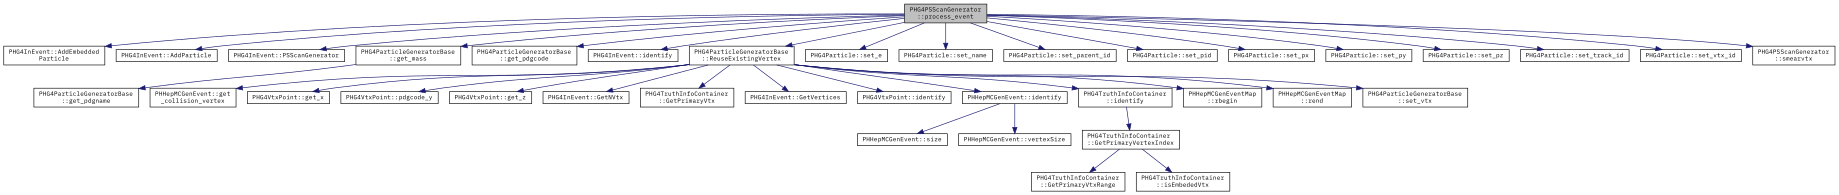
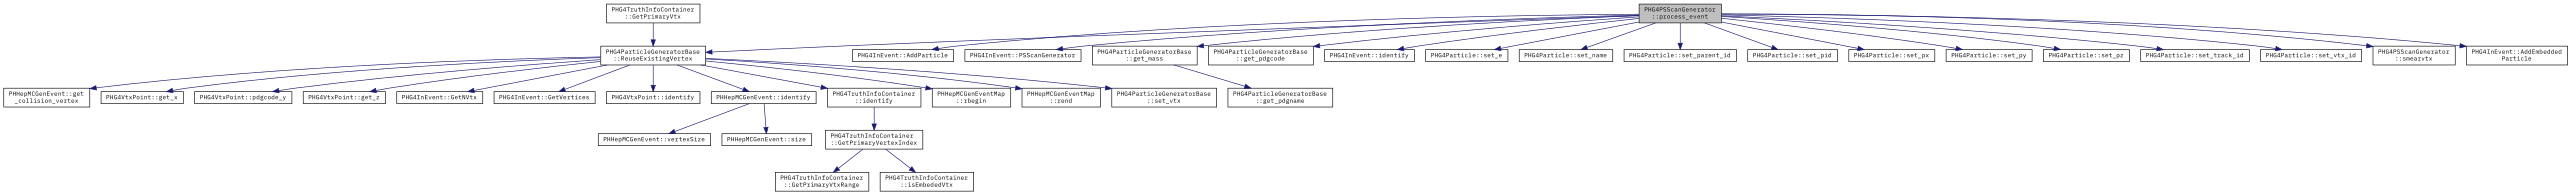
  digraph {
    fontname="IBM Plex Mono"
    rankdir=TB
    node [color=black fontname="IBM Plex Mono" fontsize=10 shape=record]
    edge [color=midnightblue fontname="IBM Plex Mono" fontsize=10 labelfontname=FreeSans labelfontsize=10 style=solid]
    n1 [fillcolor=grey75 fontcolor=black height=0.2 label="PHG4PSScanGenerator\l::process_event" style=filled width=0.4]
    n2 [height=0.2 label="PHG4InEvent::AddEmbedded\lParticle" width=0.4]
    n3 [height=0.2 label="PHG4InEvent::AddParticle" width=0.4]
    n4 [height=0.2 label="PHG4InEvent::PSScanGenerator" width=0.4]
    n5 [height=0.2 label="PHG4ParticleGeneratorBase\l::get_mass" width=0.4]
    n6 [height=0.2 label="PHG4ParticleGeneratorBase\l::get_pdgcode" width=0.4]
    n7 [height=0.2 label="PHG4InEvent::identify" width=0.4]
    n8 [height=0.2 label="PHG4ParticleGeneratorBase\l::ReuseExistingVertex" width=0.4]
    n9 [height=0.2 label="PHG4Particle::set_e" width=0.4]
    n10 [height=0.2 label="PHG4Particle::set_name" width=0.4]
    n11 [height=0.2 label="PHG4Particle::set_parent_id" width=0.4]
    n12 [height=0.2 label="PHG4Particle::set_pid" width=0.4]
    n13 [height=0.2 label="PHG4Particle::set_px" width=0.4]
    n14 [height=0.2 label="PHG4Particle::set_py" width=0.4]
    n15 [height=0.2 label="PHG4Particle::set_pz" width=0.4]
    n16 [height=0.2 label="PHG4Particle::set_track_id" width=0.4]
    n17 [height=0.2 label="PHG4Particle::set_vtx_id" width=0.4]
    n18 [height=0.2 label="PHG4PSScanGenerator\l::smearvtx" width=0.4]
    n19 [height=0.2 label="PHG4ParticleGeneratorBase\l::get_pdgname" width=0.4]
    n20 [height=0.2 label="PHHepMCGenEvent::get\l_collision_vertex" width=0.4]
    n21 [height=0.2 label="PHG4VtxPoint::get_x" width=0.4]
    n22 [height=0.2 label="PHG4VtxPoint::pdgcode_y" width=0.4]
    n23 [height=0.2 label="PHG4VtxPoint::get_z" width=0.4]
    n24 [height=0.2 label="PHG4InEvent::GetNVtx" width=0.4]
    n25 [height=0.2 label="PHG4TruthInfoContainer\l::GetPrimaryVtx" width=0.4]
    n26 [height=0.2 label="PHG4InEvent::GetVertices" width=0.4]
    n27 [height=0.2 label="PHG4VtxPoint::identify" width=0.4]
    n28 [height=0.2 label="PHHepMCGenEvent::identify" width=0.4]
    n29 [height=0.2 label="PHG4TruthInfoContainer\l::identify" width=0.4]
    n30 [height=0.2 label="PHHepMCGenEventMap\l::rbegin" width=0.4]
    n31 [height=0.2 label="PHHepMCGenEventMap\l::rend" width=0.4]
    n32 [height=0.2 label="PHG4ParticleGeneratorBase\l::set_vtx" width=0.4]
    n33 [height=0.2 label="PHHepMCGenEvent::size" width=0.4]
    n34 [height=0.2 label="PHHepMCGenEvent::vertexSize" width=0.4]
    n35 [height=0.2 label="PHG4TruthInfoContainer\l::GetPrimaryVertexIndex" width=0.4]
    n36 [height=0.2 label="PHG4TruthInfoContainer\l::GetPrimaryVtxRange" width=0.4]
    n37 [height=0.2 label="PHG4TruthInfoContainer\l::isEmbededVtx" width=0.4]
    n1 -> n2
    n1 -> n3
    n1 -> n4
    n1 -> n5
    n1 -> n6
    n1 -> n7
    n1 -> n8
    n1 -> n9
    n1 -> n10
    n1 -> n11
    n1 -> n12
    n1 -> n13
    n1 -> n14
    n1 -> n15
    n1 -> n16
    n1 -> n17
    n1 -> n18
    n5 -> n19
    n8 -> n20
    n8 -> n21
    n8 -> n22
    n8 -> n23
    n8 -> n24
-   n8 -> n25
+   n25 -> n8
    n8 -> n26
    n8 -> n27
    n8 -> n28
    n8 -> n29
    n8 -> n30
    n8 -> n31
    n8 -> n32
    n28 -> n33
    n28 -> n34
    n29 -> n35
    n35 -> n36
    n35 -> n37
  }
